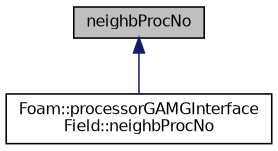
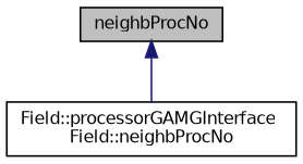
  digraph {
    rankdir=TB
    node [color=black fontname=Helvetica fontsize=10 shape=record]
    n1 [fillcolor=grey75 fontcolor=black height=0.2 label=neighbProcNo style=filled width=0.4]
-   n2 [height=0.2 label="Foam::processorGAMGInterface\lField::neighbProcNo" width=0.4]
+   n2 [height=0.2 label="Field::processorGAMGInterface\lField::neighbProcNo" width=0.4]
    n1 -> n2 [color=midnightblue dir=back fontname=Helvetica fontsize=10 labelfontname=Helvetica labelfontsize=10 style=solid]
  }
